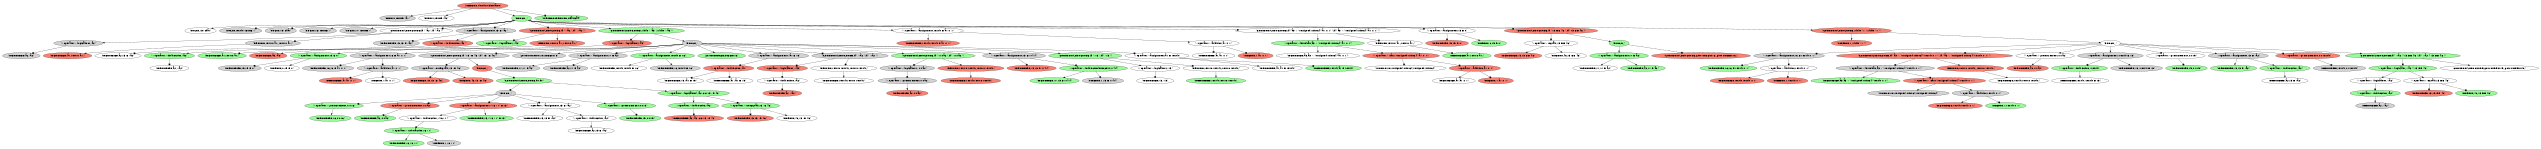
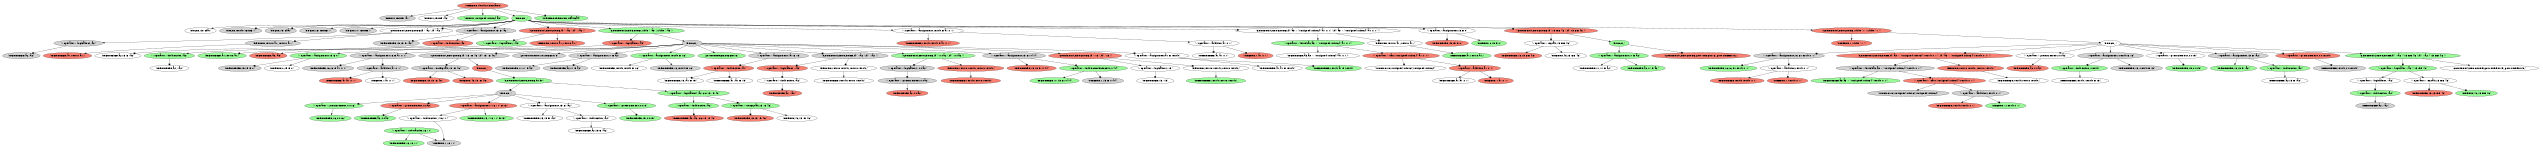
  digraph {
    node [fillcolor=white style=filled]
    edge [arrowhead=normal]
    n1 [fillcolor=salmon label="(METHOD,do_rfc1035_name)"]
    n2 [fillcolor=lightgrey label="(PARAM,_BYTE *a1)"]
    n3 [label="(PARAM,_BYTE *a2)"]
+   n4 [fillcolor=palegreen label="(PARAM,unsigned __int64 a3)"]
    n5 [fillcolor=palegreen label="(BLOCK,,)"]
    n6 [fillcolor=palegreen label="(METHOD_RETURN,__fastcall)"]
    n7 [label="(LOCAL,v3: char)"]
    n8 [fillcolor=lightgrey label="(LOCAL,result: _BYTE *)"]
    n9 [fillcolor=lightgrey label="(LOCAL,v5: char)"]
    n10 [fillcolor=lightgrey label="(LOCAL,v6: _BYTE *)"]
    n11 [fillcolor=lightgrey label="(LOCAL,v7: _BYTE *)"]
    n12 [label="(CONTROL_STRUCTURE,if ( !a2 ),if ( !a2 ))"]
    n13 [fillcolor=lightgrey label="(<operator>.assignment,v3 = *a2)"]
    n14 [fillcolor=salmon label="(CONTROL_STRUCTURE,if ( !*a2 ),if ( !*a2 ))"]
    n15 [fillcolor=palegreen label="(CONTROL_STRUCTURE,while ( !a3 ),while ( !a3 ))"]
    n16 [label="(<operator>.assignment,result = a1 + 1)"]
    n17 [label="(CONTROL_STRUCTURE,if ( a3 < (unsigned __int64)(a1 + 1) ),if ( a3 < (unsigned __int64)(a1 + 1) ))"]
    n18 [label="(<operator>.assignment,v5 = 0)"]
    n19 [fillcolor=salmon label="(CONTROL_STRUCTURE,if ( v3 == 46 ),if ( v3 == 46 ))"]
    n20 [fillcolor=salmon label="(CONTROL_STRUCTURE,while ( 1 ),while ( 1 ))"]
    n21 [fillcolor=lightgrey label="(<operator>.logicalNot,!a2)"]
    n22 [fillcolor=lightgrey label="(RETURN,return a1;,return a1;)"]
    n23 [fillcolor=lightgrey label="(IDENTIFIER,v3,v3 = *a2)"]
    n24 [fillcolor=salmon label="(<operator>.indirection,*a2)"]
    n25 [fillcolor=palegreen label="(<operator>.logicalNot,!*a2)"]
    n26 [fillcolor=salmon label="(RETURN,return a1;,return a1;)"]
    n27 [fillcolor=salmon label="(<operator>.logicalNot,!a3)"]
    n28 [fillcolor=lightgrey label="(BLOCK,,)"]
    n29 [fillcolor=salmon label="(IDENTIFIER,result,result = a1 + 1)"]
    n30 [label="(<operator>.addition,a1 + 1)"]
    n31 [fillcolor=palegreen label="(<operator>.lessThan,a3 < (unsigned __int64)(a1 + 1))"]
    n32 [label="(RETURN,return a1;,return a1;)"]
    n33 [fillcolor=salmon label="(IDENTIFIER,v5,v5 = 0)"]
    n34 [fillcolor=palegreen label="(LITERAL,0,v5 = 0)"]
    n35 [label="(<operator>.equals,v3 == 46)"]
    n36 [fillcolor=palegreen label="(BLOCK,,)"]
    n37 [fillcolor=salmon label="(LITERAL,1,while ( 1 ))"]
    n38 [label="(BLOCK,,)"]
    n39 [fillcolor=lightgrey label="(IDENTIFIER,a2,!a2)"]
    n40 [fillcolor=salmon label="(IDENTIFIER,a1,return a1;)"]
    n41 [label="(IDENTIFIER,a2,v3 = *a2)"]
    n42 [fillcolor=palegreen label="(<operator>.indirection,*a2)"]
    n43 [fillcolor=palegreen label="(IDENTIFIER,a1,return a1;)"]
    n44 [label="(IDENTIFIER,a2,!*a2)"]
    n45 [fillcolor=salmon label="(IDENTIFIER,a3,!a3)"]
    n46 [fillcolor=palegreen label="(<operator>.assignment,v5 = 0)"]
    n47 [fillcolor=lightgrey label="(<operator>.assignment,v6 = a1 + 1)"]
    n48 [fillcolor=lightgrey label="(CONTROL_STRUCTURE,if ( v3 != 46 ),if ( v3 != 46 ))"]
    n49 [fillcolor=lightgrey label="(JUMP_UNKNOWN,LABEL_15)"]
    n50 [fillcolor=lightgrey label="(<operator>.assignment,v7 = a2)"]
    n51 [fillcolor=palegreen label="(<operator>.assignment,result = v6)"]
    n52 [fillcolor=palegreen label="(JUMP_TARGET,LABEL_16)"]
    n53 [fillcolor=lightgrey label="(<operator>.assignment,*a1 = v5)"]
    n54 [fillcolor=lightgrey label="(CONTROL_STRUCTURE,if ( !*a2 ),if ( !*a2 ))"]
    n55 [fillcolor=palegreen label="(CONTROL_STRUCTURE,if ( !++a2 ),if ( !++a2 ))"]
    n56 [fillcolor=lightgrey label="(<operator>.assignment,v3 = v7[1])"]
-   n57 [fillcolor=palegreen label="(CONTROL_STRUCTURE,if ( !v3 ),if ( !v3 ))"]
+   n57 [fillcolor=salmon label="(CONTROL_STRUCTURE,if ( !v3 ),if ( !v3 ))"]
    n58 [label="(<operator>.assignment,a1 = result)"]
    n59 [fillcolor=lightgrey label="(IDENTIFIER,v5,v5 = 0)"]
    n60 [label="(LITERAL,0,v5 = 0)"]
    n61 [fillcolor=lightgrey label="(IDENTIFIER,v6,v6 = a1 + 1)"]
    n62 [fillcolor=lightgrey label="(<operator>.addition,a1 + 1)"]
    n63 [fillcolor=lightgrey label="(<operator>.notEquals,v3 != 46)"]
    n64 [fillcolor=salmon label="(BLOCK,,)"]
    n65 [fillcolor=lightgrey label="(IDENTIFIER,v7,v7 = a2)"]
    n66 [fillcolor=lightgrey label="(IDENTIFIER,a2,v7 = a2)"]
    n67 [label="(IDENTIFIER,result,result = v6)"]
    n68 [fillcolor=lightgrey label="(IDENTIFIER,v6,result = v6)"]
    n69 [fillcolor=salmon label="(<operator>.indirection,*a1)"]
    n70 [fillcolor=salmon label="(<operator>.logicalNot,!*a2)"]
    n71 [label="(RETURN,return result;,return result;)"]
    n72 [fillcolor=lightgrey label="(<operator>.logicalNot,!++a2)"]
    n73 [fillcolor=salmon label="(RETURN,return result;,return result;)"]
    n74 [fillcolor=salmon label="(IDENTIFIER,v3,v3 = v7[1])"]
    n75 [fillcolor=palegreen label="(<operator>.indirectIndexAccess,v7[1])"]
    n76 [label="(<operator>.logicalNot,!v3)"]
    n77 [label="(RETURN,return result;,return result;)"]
    n78 [label="(IDENTIFIER,a1,a1 = result)"]
    n79 [fillcolor=palegreen label="(IDENTIFIER,result,a1 = result)"]
    n80 [fillcolor=salmon label="(IDENTIFIER,a1,a1 + 1)"]
    n81 [label="(LITERAL,1,a1 + 1)"]
    n82 [fillcolor=salmon label="(IDENTIFIER,v3,v3 != 46)"]
    n83 [fillcolor=salmon label="(LITERAL,46,v3 != 46)"]
    n84 [fillcolor=palegreen label="(CONTROL_STRUCTURE,do,do)"]
    n85 [fillcolor=lightgrey label="(BLOCK,,)"]
    n86 [fillcolor=palegreen label="(<operator>.logicalAnd,*a2 && v3 != 46)"]
    n87 [fillcolor=palegreen label="(<operator>.preIncrement,++v6)"]
    n88 [fillcolor=salmon label="(<operator>.preIncrement,++a2)"]
    n89 [fillcolor=salmon label="(<operator>.assignment,*(v6 - 1) = v3)"]
    n90 [label="(<operator>.assignment,v3 = *a2)"]
    n91 [fillcolor=palegreen label="(<operator>.preIncrement,++v5)"]
    n92 [fillcolor=palegreen label="(<operator>.indirection,*a2)"]
    n93 [fillcolor=palegreen label="(<operator>.notEquals,v3 != 46)"]
    n94 [fillcolor=palegreen label="(IDENTIFIER,v6,++v6)"]
    n95 [fillcolor=palegreen label="(IDENTIFIER,a2,++a2)"]
    n96 [label="(<operator>.indirection,*(v6 - 1))"]
    n97 [fillcolor=palegreen label="(IDENTIFIER,v3,*(v6 - 1) = v3)"]
    n98 [label="(IDENTIFIER,v3,v3 = *a2)"]
    n99 [label="(<operator>.indirection,*a2)"]
    n100 [fillcolor=palegreen label="(IDENTIFIER,v5,++v5)"]
    n101 [fillcolor=palegreen label="(<operator>.subtraction,v6 - 1)"]
    n102 [fillcolor=palegreen label="(IDENTIFIER,v6,v6 - 1)"]
    n103 [fillcolor=lightgrey label="(LITERAL,1,v6 - 1)"]
    n104 [label="(IDENTIFIER,a2,v3 = *a2)"]
    n105 [fillcolor=salmon label="(IDENTIFIER,a2,*a2 && v3 != 46)"]
    n106 [fillcolor=salmon label="(IDENTIFIER,v3,v3 != 46)"]
    n107 [label="(LITERAL,46,v3 != 46)"]
    n108 [label="(IDENTIFIER,v5,*a1 = v5)"]
    n109 [label="(IDENTIFIER,a1,*a1 = v5)"]
    n110 [label="(<operator>.indirection,*a2)"]
    n111 [label="(IDENTIFIER,result,return result;)"]
    n112 [fillcolor=salmon label="(IDENTIFIER,a2,!*a2)"]
    n113 [fillcolor=lightgrey label="(<operator>.preIncrement,++a2)"]
    n114 [fillcolor=salmon label="(IDENTIFIER,result,return result;)"]
    n115 [fillcolor=salmon label="(IDENTIFIER,a2,++a2)"]
    n116 [fillcolor=palegreen label="(IDENTIFIER,v7,v3 = v7[1])"]
    n117 [fillcolor=lightgrey label="(LITERAL,1,v3 = v7[1])"]
    n118 [label="(IDENTIFIER,v3,!v3)"]
    n119 [fillcolor=palegreen label="(IDENTIFIER,result,return result;)"]
    n120 [label="(IDENTIFIER,a1,a1 + 1)"]
    n121 [fillcolor=salmon label="(LITERAL,1,a1 + 1)"]
    n122 [label="(IDENTIFIER,a3,a3 < (unsigned __int64)(a1 + 1))"]
    n123 [fillcolor=salmon label="(<operator>.cast,(unsigned __int64)(a1 + 1))"]
    n124 [fillcolor=palegreen label="(IDENTIFIER,a1,return a1;)"]
    n125 [label="(UNKNOWN,unsigned __int64,unsigned __int64)"]
    n126 [fillcolor=salmon label="(<operator>.addition,a1 + 1)"]
    n127 [label="(IDENTIFIER,a1,a1 + 1)"]
    n128 [fillcolor=salmon label="(LITERAL,1,a1 + 1)"]
    n129 [fillcolor=salmon label="(IDENTIFIER,v3,v3 == 46)"]
    n130 [label="(LITERAL,46,v3 == 46)"]
    n131 [fillcolor=palegreen label="(<operator>.assignment,v7 = a2)"]
    n132 [fillcolor=salmon label="(CONTROL_STRUCTURE,goto LABEL_16;,goto LABEL_16;)"]
    n133 [label="(IDENTIFIER,v7,v7 = a2)"]
    n134 [fillcolor=palegreen label="(IDENTIFIER,a2,v7 = a2)"]
    n135 [fillcolor=lightgrey label="(<operator>.assignment,v6 = result + 1)"]
    n136 [fillcolor=salmon label="(CONTROL_STRUCTURE,if ( a3 < (unsigned __int64)(result + 1) ),if ( a3 < (unsigned __int64)(result + 1) ))"]
    n137 [label="(<operator>.preIncrement,++a2)"]
    n138 [fillcolor=lightgrey label="(<operator>.assignment,*result = v3)"]
    n139 [label="(<operator>.preIncrement,++v5)"]
    n140 [fillcolor=lightgrey label="(<operator>.assignment,v3 = *a2)"]
    n141 [fillcolor=salmon label="(<operator>.preIncrement,++result)"]
    n142 [fillcolor=palegreen label="(CONTROL_STRUCTURE,if ( !*a2 || v3 == 46 ),if ( !*a2 || v3 == 46 ))"]
    n143 [fillcolor=palegreen label="(IDENTIFIER,v6,v6 = result + 1)"]
    n144 [label="(<operator>.addition,result + 1)"]
    n145 [fillcolor=lightgrey label="(<operator>.lessThan,a3 < (unsigned __int64)(result + 1))"]
    n146 [fillcolor=salmon label="(RETURN,return result;,return result;)"]
    n147 [fillcolor=salmon label="(IDENTIFIER,a2,++a2)"]
    n148 [fillcolor=palegreen label="(<operator>.indirection,*result)"]
    n149 [fillcolor=lightgrey label="(IDENTIFIER,v3,*result = v3)"]
    n150 [fillcolor=palegreen label="(IDENTIFIER,v5,++v5)"]
    n151 [fillcolor=palegreen label="(IDENTIFIER,v3,v3 = *a2)"]
    n152 [fillcolor=palegreen label="(<operator>.indirection,*a2)"]
    n153 [fillcolor=lightgrey label="(IDENTIFIER,result,++result)"]
    n154 [fillcolor=palegreen label="(<operator>.logicalOr,!*a2 || v3 == 46)"]
    n155 [label="(CONTROL_STRUCTURE,goto LABEL_15;,goto LABEL_15;)"]
    n156 [fillcolor=salmon label="(IDENTIFIER,result,result + 1)"]
    n157 [fillcolor=salmon label="(LITERAL,1,result + 1)"]
    n158 [fillcolor=palegreen label="(IDENTIFIER,a3,a3 < (unsigned __int64)(result + 1))"]
    n159 [fillcolor=salmon label="(<operator>.cast,(unsigned __int64)(result + 1))"]
    n160 [label="(IDENTIFIER,result,return result;)"]
    n161 [fillcolor=lightgrey label="(UNKNOWN,unsigned __int64,unsigned __int64)"]
    n162 [fillcolor=lightgrey label="(<operator>.addition,result + 1)"]
    n163 [fillcolor=salmon label="(IDENTIFIER,result,result + 1)"]
    n164 [fillcolor=palegreen label="(LITERAL,1,result + 1)"]
    n165 [label="(IDENTIFIER,result,*result = v3)"]
    n166 [label="(IDENTIFIER,a2,v3 = *a2)"]
    n167 [label="(<operator>.logicalNot,!*a2)"]
    n168 [label="(<operator>.equals,v3 == 46)"]
    n169 [fillcolor=palegreen label="(<operator>.indirection,*a2)"]
    n170 [fillcolor=salmon label="(IDENTIFIER,v3,v3 == 46)"]
    n171 [fillcolor=palegreen label="(LITERAL,46,v3 == 46)"]
    n172 [fillcolor=lightgrey label="(IDENTIFIER,a2,!*a2)"]
    n1 -> n2
    n1 -> n3
+   n1 -> n4
    n1 -> n5
    n1 -> n6 [arrowhead=box]
    n5 -> n7
    n5 -> n8 [arrowhead=box]
    n5 -> n9 [arrowhead=box]
    n5 -> n10
    n5 -> n11
    n5 -> n12 [arrowhead=box]
    n5 -> n13 [arrowhead=box]
    n5 -> n14 [arrowhead=box]
    n5 -> n15
    n5 -> n16
    n5 -> n17 [arrowhead=box]
    n5 -> n18 [arrowhead=box]
    n5 -> n19 [arrowhead=box]
    n5 -> n20
    n12 -> n21
    n12 -> n22 [arrowhead=box]
    n13 -> n23 [arrowhead=box]
    n13 -> n24
    n14 -> n25 [arrowhead=box]
    n14 -> n26
    n15 -> n27 [arrowhead=box]
    n15 -> n28
    n16 -> n29
    n16 -> n30
    n17 -> n31
    n17 -> n32 [arrowhead=box]
    n18 -> n33 [arrowhead=box]
    n18 -> n34
    n19 -> n35 [arrowhead=box]
    n19 -> n36
    n20 -> n37
    n20 -> n38
    n21 -> n39 [arrowhead=box]
    n22 -> n40
    n24 -> n41 [arrowhead=box]
    n25 -> n42
    n26 -> n43 [arrowhead=box]
    n27 -> n45
    n28 -> n46
    n28 -> n47
    n28 -> n48 [arrowhead=box]
    n28 -> n49
    n28 -> n50 [arrowhead=box]
    n28 -> n51
    n28 -> n52
    n28 -> n53
    n28 -> n54 [arrowhead=box]
    n28 -> n55
    n28 -> n56
    n28 -> n57
    n28 -> n58 [arrowhead=box]
    n30 -> n120 [arrowhead=box]
    n30 -> n121 [arrowhead=box]
    n31 -> n122
    n31 -> n123
    n32 -> n124 [arrowhead=box]
    n35 -> n129
    n35 -> n130
    n36 -> n131
    n36 -> n132 [arrowhead=box]
    n38 -> n135 [arrowhead=box]
    n38 -> n136 [arrowhead=box]
    n38 -> n137
    n38 -> n138
    n38 -> n139 [arrowhead=box]
    n38 -> n140
    n38 -> n141 [arrowhead=box]
    n38 -> n142
    n42 -> n44 [arrowhead=box]
    n46 -> n59 [arrowhead=box]
    n46 -> n60
    n47 -> n61 [arrowhead=box]
    n47 -> n62 [arrowhead=box]
    n48 -> n63 [arrowhead=box]
    n48 -> n64
    n50 -> n65
    n50 -> n66 [arrowhead=box]
    n51 -> n67
    n51 -> n68
    n53 -> n69 [arrowhead=box]
    n54 -> n70 [arrowhead=box]
    n54 -> n71 [arrowhead=box]
    n55 -> n72 [arrowhead=box]
    n55 -> n73
    n56 -> n74 [arrowhead=box]
    n56 -> n75 [arrowhead=box]
    n57 -> n76
    n57 -> n77 [arrowhead=box]
    n58 -> n78
    n58 -> n79 [arrowhead=box]
    n62 -> n80 [arrowhead=box]
    n62 -> n81 [arrowhead=box]
    n63 -> n82 [arrowhead=box]
    n63 -> n83
    n64 -> n84 [arrowhead=box]
    n69 -> n108 [arrowhead=box]
    n69 -> n109 [arrowhead=box]
    n70 -> n110 [arrowhead=box]
    n71 -> n111
    n72 -> n113 [arrowhead=box]
    n73 -> n114
    n75 -> n116
    n75 -> n117 [arrowhead=box]
    n76 -> n118 [arrowhead=box]
    n77 -> n119
    n84 -> n85 [arrowhead=box]
    n84 -> n86
    n85 -> n87 [arrowhead=box]
    n85 -> n88 [arrowhead=box]
    n85 -> n89 [arrowhead=box]
    n85 -> n90 [arrowhead=box]
    n85 -> n91
    n86 -> n92
    n86 -> n93 [arrowhead=box]
    n87 -> n94
    n88 -> n95 [arrowhead=box]
    n89 -> n96
    n89 -> n97
    n90 -> n98
    n90 -> n99
    n91 -> n100 [arrowhead=box]
    n92 -> n105 [arrowhead=box]
    n93 -> n106 [arrowhead=box]
    n93 -> n107
-   n96 -> n101 [arrowhead=box]
+   n96 -> n103 [arrowhead=box]
    n99 -> n104
    n101 -> n102
    n101 -> n103
    n110 -> n112 [arrowhead=box]
    n113 -> n115
    n123 -> n125 [arrowhead=box]
    n123 -> n126 [arrowhead=box]
    n126 -> n127
    n126 -> n128 [arrowhead=box]
    n131 -> n133
    n131 -> n134
    n135 -> n143 [arrowhead=box]
    n135 -> n144 [arrowhead=box]
    n136 -> n145 [arrowhead=box]
    n136 -> n146
    n137 -> n147
    n138 -> n148 [arrowhead=box]
    n138 -> n149
    n139 -> n150 [arrowhead=box]
    n140 -> n151
    n140 -> n152
    n141 -> n153 [arrowhead=box]
    n142 -> n154 [arrowhead=box]
    n142 -> n155
    n144 -> n156
    n144 -> n157 [arrowhead=box]
    n145 -> n158
    n145 -> n159 [arrowhead=box]
    n146 -> n160
    n148 -> n165
    n152 -> n166
    n154 -> n167
    n154 -> n168
    n159 -> n161
    n159 -> n162
    n162 -> n163
    n162 -> n164 [arrowhead=box]
    n167 -> n169 [arrowhead=box]
    n168 -> n170 [arrowhead=box]
    n168 -> n171 [arrowhead=box]
    n169 -> n172
  }
